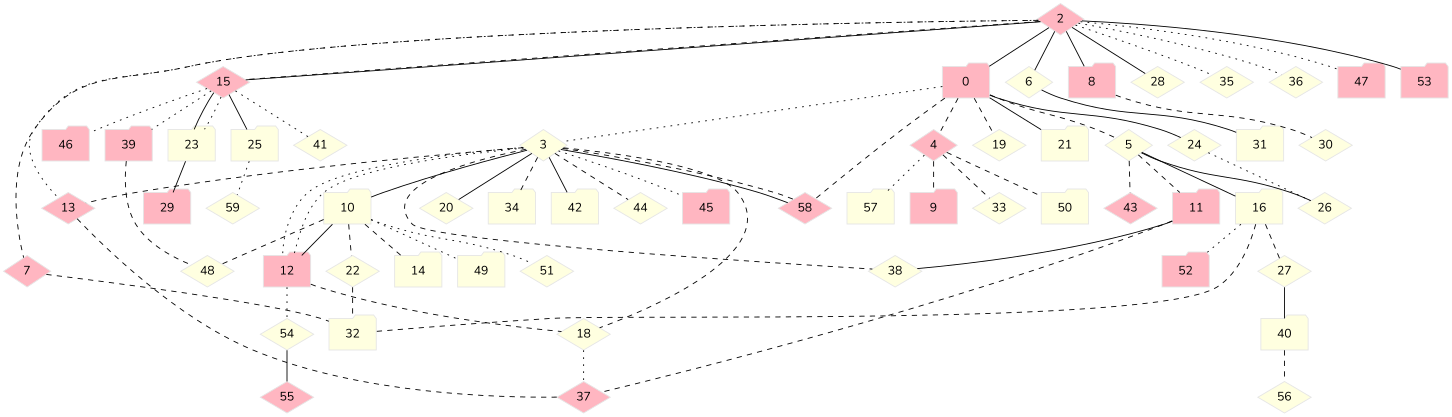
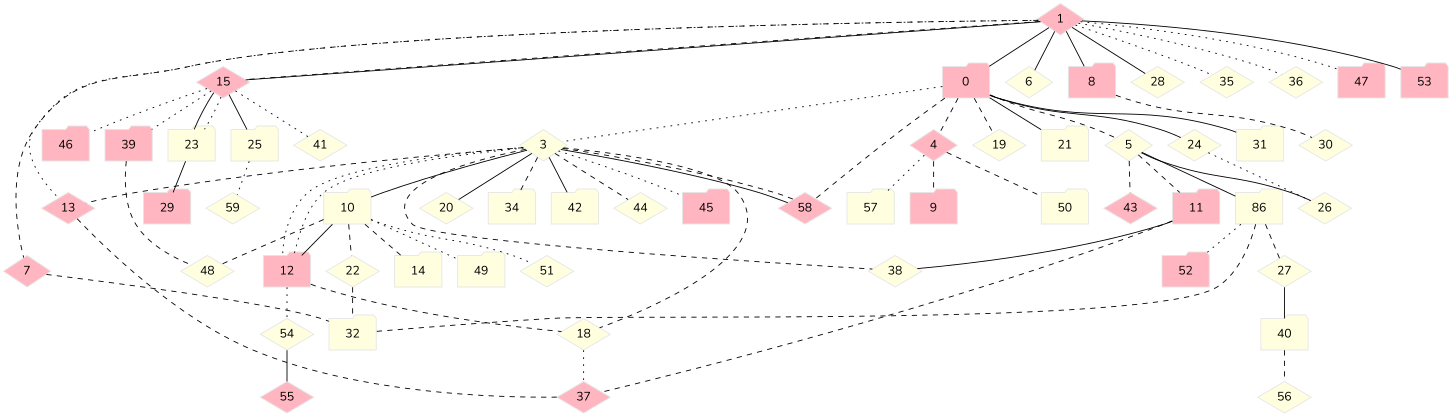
  graph {
    fontname=Nunito
    node [color=gray90 fillcolor=lightyellow fontname=Nunito shape=diamond style=filled]
    edge [fontname=Nunito style=dashed]
-   1 [fillcolor=lightpink label=2]
+   1 [fillcolor=lightpink]
    n2 [fillcolor=lightpink label=0 shape=folder]
    6
    7 [fillcolor=lightpink]
    8 [fillcolor=lightpink shape=folder]
    13 [fillcolor=lightpink]
    15 [fillcolor=lightpink]
    28
    35
    36
    47 [fillcolor=lightpink shape=folder]
    53 [fillcolor=lightpink shape=folder]
    3
    4 [fillcolor=lightpink]
    5
    19
    21 [shape=folder]
    24
    31 [shape=folder]
    58 [fillcolor=lightpink]
    32 [shape=folder]
    30
    37 [fillcolor=lightpink]
    23 [shape=folder]
    25 [shape=folder]
    39 [fillcolor=lightpink shape=folder]
    41
    46 [fillcolor=lightpink shape=folder]
    10 [shape=folder]
    12 [fillcolor=lightpink shape=folder]
    18
    20
    34 [shape=folder]
    38
    42 [shape=folder]
    44
    45 [fillcolor=lightpink shape=folder]
    9 [fillcolor=lightpink shape=folder]
-   33
    50 [shape=folder]
    57 [shape=folder]
    11 [fillcolor=lightpink shape=folder]
-   16 [shape=folder]
+   16 [shape=folder label=86]
    26
    43 [fillcolor=lightpink]
    14 [shape=folder]
    22
    48
    49 [shape=folder]
    51
    54
    27
    52 [fillcolor=lightpink shape=folder]
    55 [fillcolor=lightpink]
    29 [fillcolor=lightpink shape=folder]
    59
    40 [shape=folder]
    56
    1 -- n2 [style=solid]
    1 -- 6 [style=solid]
    1 -- 7
    1 -- 8 [style=solid]
    1 -- 13 [style=dotted]
    1 -- 15
    1 -- 15 [style=solid]
    1 -- 28 [style=solid]
    1 -- 35 [style=dotted]
    1 -- 36 [style=dotted]
    1 -- 47 [style=dotted]
    1 -- 53 [style=solid]
    n2 -- 3 [style=dotted]
    n2 -- 4
    n2 -- 5
    n2 -- 19
    n2 -- 21 [style=solid]
    n2 -- 24 [style=solid]
-   6 -- 31 [style=solid]
+   n2 -- 31 [style=solid]
    n2 -- 58
    7 -- 32
    8 -- 30
    13 -- 37
    15 -- 23 [style=solid]
    15 -- 23 [style=dotted]
    15 -- 25 [style=solid]
    15 -- 39 [style=dotted]
    15 -- 41 [style=dotted]
    15 -- 46 [style=dotted]
    3 -- 13
    3 -- 58 [style=solid]
    3 -- 58
    3 -- 10 [style=solid]
    3 -- 12 [style=dotted]
    3 -- 12 [style=dotted]
    3 -- 18
    3 -- 20 [style=solid]
    3 -- 34
    3 -- 38
    3 -- 42 [style=solid]
    3 -- 44
    3 -- 45 [style=dotted]
    4 -- 9
-   4 -- 33
    4 -- 50
    4 -- 57 [style=dotted]
    5 -- 11
    5 -- 16 [style=solid]
    5 -- 26 [style=solid]
    5 -- 43
    24 -- 26 [style=dotted]
    23 -- 29 [style=solid]
    25 -- 59 [style=dotted]
    39 -- 48
    10 -- 12 [style=solid]
    10 -- 14
    10 -- 22
    10 -- 48
    10 -- 49 [style=dotted]
    10 -- 51 [style=dotted]
    12 -- 18
    12 -- 54 [style=dotted]
    18 -- 37 [style=dotted]
    11 -- 37
    11 -- 38 [style=solid]
    16 -- 32
    16 -- 27
    16 -- 52 [style=dotted]
    22 -- 32
    54 -- 55 [style=solid]
    27 -- 40 [style=solid]
    40 -- 56
  }
